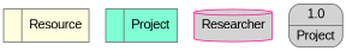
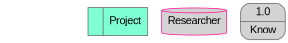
  digraph {
    fontname="Liberation Sans"
    node [color=gray40 shape=record style=filled fillcolor=lightgrey fontname="Liberation Sans"]
-   n1 [label="<f0>  |<f1> Resource " fillcolor=lightyellow]
    n2 [label="<f0>  |<f1> Project " fillcolor=aquamarine]
    n3 [label=Researcher shape=cylinder color=deeppink]
-   n4 [label="{<f0> 1.0|<f1> Project }" shape=Mrecord]
+   n4 [label="{<f0> 1.0|<f1> Know }" shape=Mrecord]
  }
